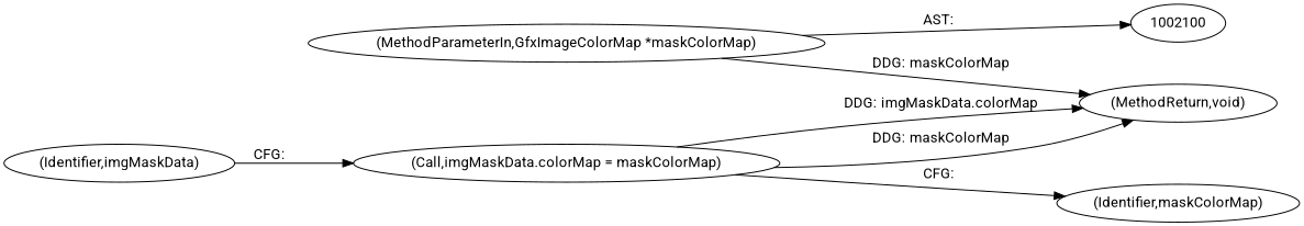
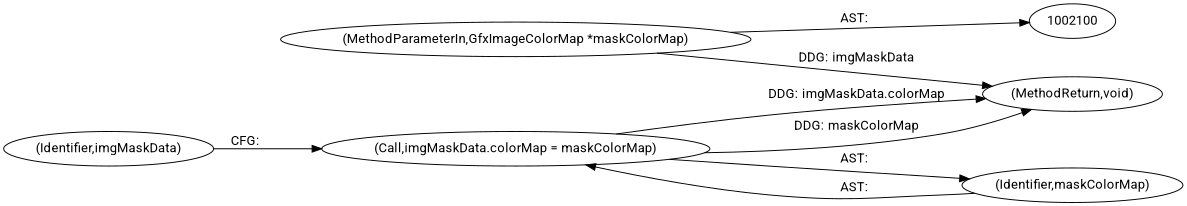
  digraph {
    fontname=Roboto
    rankdir=LR
    node [fontname=Roboto]
    edge [fontname=Roboto]
    n1 [label="(Call,imgMaskData.colorMap = maskColorMap)"]
    n2 [label="(MethodReturn,void)"]
    n3 [label="(Identifier,maskColorMap)"]
    n4 [label="(MethodParameterIn,GfxImageColorMap *maskColorMap)"]
    n5 [label=1002100]
    n6 [label="(Identifier,imgMaskData)"]
    n1 -> n2 [label="DDG: imgMaskData.colorMap"]
    n1 -> n2 [label="DDG: maskColorMap"]
-   n1 -> n3 [label="CFG: "]
-   n4 -> n2 [label="DDG: maskColorMap"]
+   n1 -> n3 [label="AST: "]
+   n3 -> n1 [label="AST: "]
+   n4 -> n2 [label="DDG: imgMaskData"]
    n4 -> n5 [label="AST: "]
    n6 -> n1 [label="CFG: "]
  }
